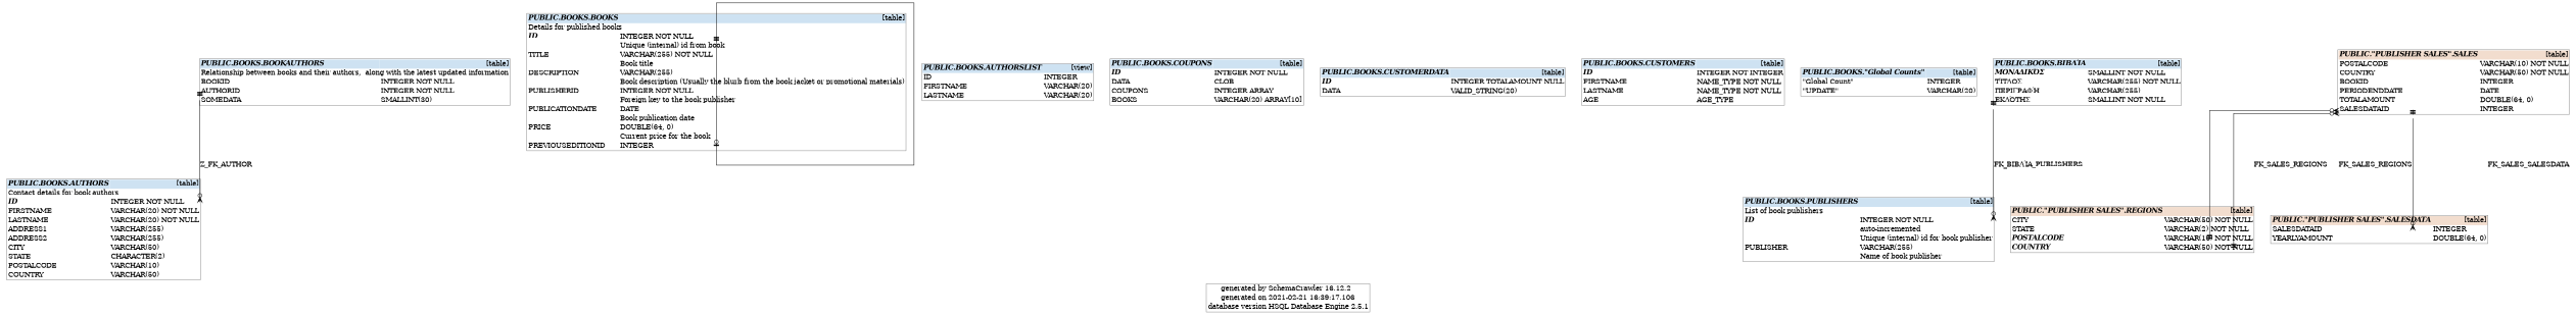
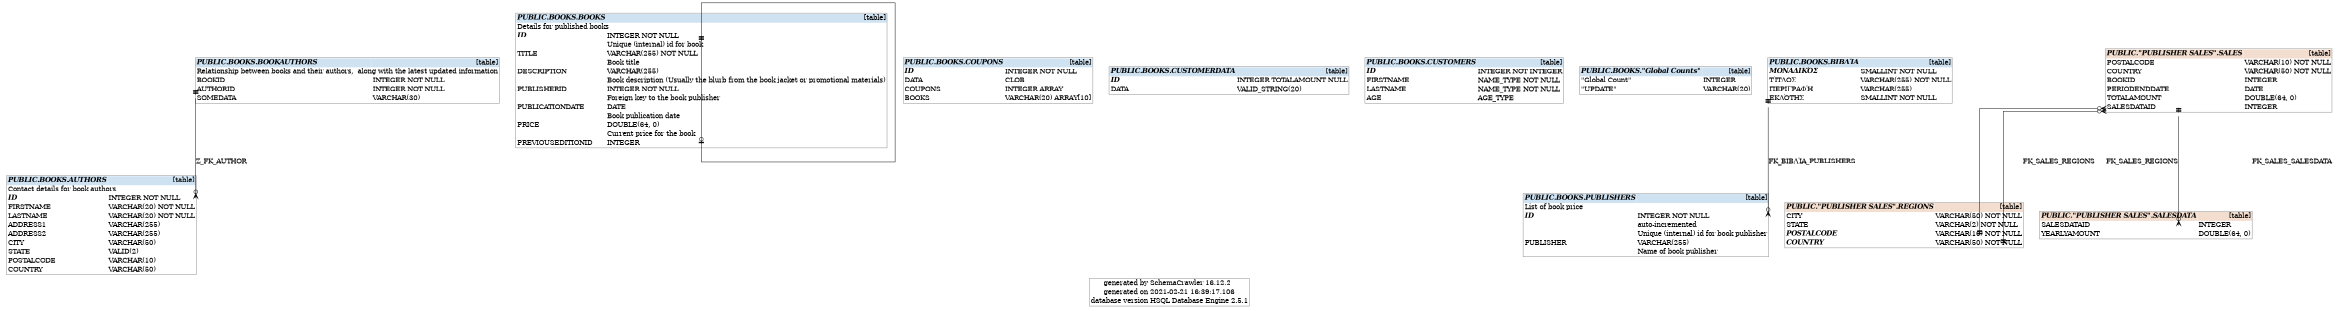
  digraph {
    label=<       <table border="1" cellborder="0" cellspacing="0" color="#888888"> 	<tr> 		<td align='right'>generated by</td> 		<td align='left'>SchemaCrawler 16.12.2</td> 	</tr> 	<tr> 		<td align='right'>generated on</td> 		<td align='left'>2021-02-21 16:39:17.106</td> 	</tr> 	<tr> 		<td align='right'>database version</td> 		<td align='left'>HSQL Database Engine 2.5.1</td> 	</tr>       </table>     >
    splines=ortho
    node [shape=none]
    edge [arrowhead=teetee arrowtail=crowodot dir=both style=solid]
-   n1 [label=<       <table border="1" cellborder="0" cellspacing="0" color="#888888"> 	<tr> 		<td colspan='2' bgcolor='#CEE2F2' align='left'><b><i>PUBLIC.BOOKS.AUTHORS</i></b></td> 		<td bgcolor='#CEE2F2' align='right'>[table]</td> 	</tr> 	<tr> 		<td colspan='3' align='left'>Contact details for book authors</td> 	</tr> 	<tr> 		<td port='id_af1b0e94.start' align='left'><b><i>ID</i></b></td> 		<td align='left'> </td> 		<td port='id_af1b0e94.end' align='left'>INTEGER NOT NULL</td> 	</tr> 	<tr> 		<td port='firstname_5d2c8a94.start' align='left'>FIRSTNAME</td> 		<td align='left'> </td> 		<td port='firstname_5d2c8a94.end' align='left'>VARCHAR(20) NOT NULL</td> 	</tr> 	<tr> 		<td port='lastname_86cfc79a.start' align='left'>LASTNAME</td> 		<td align='left'> </td> 		<td port='lastname_86cfc79a.end' align='left'>VARCHAR(20) NOT NULL</td> 	</tr> 	<tr> 		<td port='address1_951cd856.start' align='left'>ADDRESS1</td> 		<td align='left'> </td> 		<td port='address1_951cd856.end' align='left'>VARCHAR(255)</td> 	</tr> 	<tr> 		<td port='address2_951cd857.start' align='left'>ADDRESS2</td> 		<td align='left'> </td> 		<td port='address2_951cd857.end' align='left'>VARCHAR(255)</td> 	</tr> 	<tr> 		<td port='city_af3a96e4.start' align='left'>CITY</td> 		<td align='left'> </td> 		<td port='city_af3a96e4.end' align='left'>VARCHAR(50)</td> 	</tr> 	<tr> 		<td port='state_b3d3d1ea.start' align='left'>STATE</td> 		<td align='left'> </td> 		<td port='state_b3d3d1ea.end' align='left'>CHARACTER(2)</td> 	</tr> 	<tr> 		<td port='postalcode_43f33eb1.start' align='left'>POSTALCODE</td> 		<td align='left'> </td> 		<td port='postalcode_43f33eb1.end' align='left'>VARCHAR(10)</td> 	</tr> 	<tr> 		<td port='country_12fde8ef.start' align='left'>COUNTRY</td> 		<td align='left'> </td> 		<td port='country_12fde8ef.end' align='left'>VARCHAR(50)</td> 	</tr>       </table>     >]
-   n2 [label=<       <table border="1" cellborder="0" cellspacing="0" color="#888888"> 	<tr> 		<td colspan='2' bgcolor='#CEE2F2' align='left'><b><i>PUBLIC.BOOKS.BOOKAUTHORS</i></b></td> 		<td bgcolor='#CEE2F2' align='right'>[table]</td> 	</tr> 	<tr> 		<td colspan='3' align='left'>Relationship between books and their authors,  along with the latest updated information</td> 	</tr> 	<tr> 		<td port='bookid_e54f6526.start' align='left'>BOOKID</td> 		<td align='left'> </td> 		<td port='bookid_e54f6526.end' align='left'>INTEGER NOT NULL</td> 	</tr> 	<tr> 		<td port='authorid_f4422748.start' align='left'>AUTHORID</td> 		<td align='left'> </td> 		<td port='authorid_f4422748.end' align='left'>INTEGER NOT NULL</td> 	</tr> 	<tr> 		<td port='somedata_f8907a00.start' align='left'>SOMEDATA</td> 		<td align='left'> </td> 		<td port='somedata_f8907a00.end' align='left'>SMALLINT(30)</td> 	</tr>       </table>     >]
-   n3 [label=<       <table border="1" cellborder="0" cellspacing="0" color="#888888"> 	<tr> 		<td colspan='2' bgcolor='#CEE2F2' align='left'><b><i>PUBLIC.BOOKS.BOOKS</i></b></td> 		<td bgcolor='#CEE2F2' align='right'>[table]</td> 	</tr> 	<tr> 		<td colspan='3' align='left'>Details for published books</td> 	</tr> 	<tr> 		<td port='id_a0284c72.start' align='left'><b><i>ID</i></b></td> 		<td align='left'> </td> 		<td port='id_a0284c72.end' align='left'>INTEGER NOT NULL</td> 	</tr> 	<tr> 		<td align='left'></td> 		<td align='left'> </td> 		<td align='left'>Unique (internal) id from book</td> 	</tr> 	<tr> 		<td port='title_a4ea6d8f.start' align='left'>TITLE</td> 		<td align='left'> </td> 		<td port='title_a4ea6d8f.end' align='left'>VARCHAR(255) NOT NULL</td> 	</tr> 	<tr> 		<td align='left'></td> 		<td align='left'> </td> 		<td align='left'>Book title</td> 	</tr> 	<tr> 		<td port='description_b9b15b33.start' align='left'>DESCRIPTION</td> 		<td align='left'> </td> 		<td port='description_b9b15b33.end' align='left'>VARCHAR(255)</td> 	</tr> 	<tr> 		<td align='left'></td> 		<td align='left'> </td> 		<td align='left'>Book description (Usually the blurb from the book jacket or promotional materials)</td> 	</tr> 	<tr> 		<td port='publisherid_fbe0f74e.start' align='left'>PUBLISHERID</td> 		<td align='left'> </td> 		<td port='publisherid_fbe0f74e.end' align='left'>INTEGER NOT NULL</td> 	</tr> 	<tr> 		<td align='left'></td> 		<td align='left'> </td> 		<td align='left'>Foreign key to the book publisher</td> 	</tr> 	<tr> 		<td port='publicationdate_3a757b11.start' align='left'>PUBLICATIONDATE</td> 		<td align='left'> </td> 		<td port='publicationdate_3a757b11.end' align='left'>DATE</td> 	</tr> 	<tr> 		<td align='left'></td> 		<td align='left'> </td> 		<td align='left'>Book publication date</td> 	</tr> 	<tr> 		<td port='price_a4b5fc80.start' align='left'>PRICE</td> 		<td align='left'> </td> 		<td port='price_a4b5fc80.end' align='left'>DOUBLE(64, 0)</td> 	</tr> 	<tr> 		<td align='left'></td> 		<td align='left'> </td> 		<td align='left'>Current price for the book</td> 	</tr> 	<tr> 		<td port='previouseditionid_6cf39979.start' align='left'>PREVIOUSEDITIONID</td> 		<td align='left'> </td> 		<td port='previouseditionid_6cf39979.end' align='left'>INTEGER</td> 	</tr>       </table>     >]
-   n4 [label=<       <table border="1" cellborder="0" cellspacing="0" color="#888888"> 	<tr> 		<td colspan='2' bgcolor='#CEE2F2' align='left'><b><i>PUBLIC.BOOKS.AUTHORSLIST</i></b></td> 		<td bgcolor='#CEE2F2' align='right'>[view]</td> 	</tr> 	<tr> 		<td port='id_fc9c4db6.start' align='left'>ID</td> 		<td align='left'> </td> 		<td port='id_fc9c4db6.end' align='left'>INTEGER</td> 	</tr> 	<tr> 		<td port='firstname_aaadc9b6.start' align='left'>FIRSTNAME</td> 		<td align='left'> </td> 		<td port='firstname_aaadc9b6.end' align='left'>VARCHAR(20)</td> 	</tr> 	<tr> 		<td port='lastname_d45106bc.start' align='left'>LASTNAME</td> 		<td align='left'> </td> 		<td port='lastname_d45106bc.end' align='left'>VARCHAR(20)</td> 	</tr>       </table>     >]
+   n1 [label=<       <table border="1" cellborder="0" cellspacing="0" color="#888888"> 	<tr> 		<td colspan='2' bgcolor='#CEE2F2' align='left'><b><i>PUBLIC.BOOKS.AUTHORS</i></b></td> 		<td bgcolor='#CEE2F2' align='right'>[table]</td> 	</tr> 	<tr> 		<td colspan='3' align='left'>Contact details for book authors</td> 	</tr> 	<tr> 		<td port='id_af1b0e94.start' align='left'><b><i>ID</i></b></td> 		<td align='left'> </td> 		<td port='id_af1b0e94.end' align='left'>INTEGER NOT NULL</td> 	</tr> 	<tr> 		<td port='firstname_5d2c8a94.start' align='left'>FIRSTNAME</td> 		<td align='left'> </td> 		<td port='firstname_5d2c8a94.end' align='left'>VARCHAR(20) NOT NULL</td> 	</tr> 	<tr> 		<td port='lastname_86cfc79a.start' align='left'>LASTNAME</td> 		<td align='left'> </td> 		<td port='lastname_86cfc79a.end' align='left'>VARCHAR(20) NOT NULL</td> 	</tr> 	<tr> 		<td port='address1_951cd856.start' align='left'>ADDRESS1</td> 		<td align='left'> </td> 		<td port='address1_951cd856.end' align='left'>VARCHAR(255)</td> 	</tr> 	<tr> 		<td port='address2_951cd857.start' align='left'>ADDRESS2</td> 		<td align='left'> </td> 		<td port='address2_951cd857.end' align='left'>VARCHAR(255)</td> 	</tr> 	<tr> 		<td port='city_af3a96e4.start' align='left'>CITY</td> 		<td align='left'> </td> 		<td port='city_af3a96e4.end' align='left'>VARCHAR(50)</td> 	</tr> 	<tr> 		<td port='state_b3d3d1ea.start' align='left'>STATE</td> 		<td align='left'> </td> 		<td port='state_b3d3d1ea.end' align='left'>VALID(2)</td> 	</tr> 	<tr> 		<td port='postalcode_43f33eb1.start' align='left'>POSTALCODE</td> 		<td align='left'> </td> 		<td port='postalcode_43f33eb1.end' align='left'>VARCHAR(10)</td> 	</tr> 	<tr> 		<td port='country_12fde8ef.start' align='left'>COUNTRY</td> 		<td align='left'> </td> 		<td port='country_12fde8ef.end' align='left'>VARCHAR(50)</td> 	</tr>       </table>     >]
+   n2 [label=<       <table border="1" cellborder="0" cellspacing="0" color="#888888"> 	<tr> 		<td colspan='2' bgcolor='#CEE2F2' align='left'><b><i>PUBLIC.BOOKS.BOOKAUTHORS</i></b></td> 		<td bgcolor='#CEE2F2' align='right'>[table]</td> 	</tr> 	<tr> 		<td colspan='3' align='left'>Relationship between books and their authors,  along with the latest updated information</td> 	</tr> 	<tr> 		<td port='bookid_e54f6526.start' align='left'>BOOKID</td> 		<td align='left'> </td> 		<td port='bookid_e54f6526.end' align='left'>INTEGER NOT NULL</td> 	</tr> 	<tr> 		<td port='authorid_f4422748.start' align='left'>AUTHORID</td> 		<td align='left'> </td> 		<td port='authorid_f4422748.end' align='left'>INTEGER NOT NULL</td> 	</tr> 	<tr> 		<td port='somedata_f8907a00.start' align='left'>SOMEDATA</td> 		<td align='left'> </td> 		<td port='somedata_f8907a00.end' align='left'>VARCHAR(30)</td> 	</tr>       </table>     >]
+   n3 [label=<       <table border="1" cellborder="0" cellspacing="0" color="#888888"> 	<tr> 		<td colspan='2' bgcolor='#CEE2F2' align='left'><b><i>PUBLIC.BOOKS.BOOKS</i></b></td> 		<td bgcolor='#CEE2F2' align='right'>[table]</td> 	</tr> 	<tr> 		<td colspan='3' align='left'>Details for published books</td> 	</tr> 	<tr> 		<td port='id_a0284c72.start' align='left'><b><i>ID</i></b></td> 		<td align='left'> </td> 		<td port='id_a0284c72.end' align='left'>INTEGER NOT NULL</td> 	</tr> 	<tr> 		<td align='left'></td> 		<td align='left'> </td> 		<td align='left'>Unique (internal) id for book</td> 	</tr> 	<tr> 		<td port='title_a4ea6d8f.start' align='left'>TITLE</td> 		<td align='left'> </td> 		<td port='title_a4ea6d8f.end' align='left'>VARCHAR(255) NOT NULL</td> 	</tr> 	<tr> 		<td align='left'></td> 		<td align='left'> </td> 		<td align='left'>Book title</td> 	</tr> 	<tr> 		<td port='description_b9b15b33.start' align='left'>DESCRIPTION</td> 		<td align='left'> </td> 		<td port='description_b9b15b33.end' align='left'>VARCHAR(255)</td> 	</tr> 	<tr> 		<td align='left'></td> 		<td align='left'> </td> 		<td align='left'>Book description (Usually the blurb from the book jacket or promotional materials)</td> 	</tr> 	<tr> 		<td port='publisherid_fbe0f74e.start' align='left'>PUBLISHERID</td> 		<td align='left'> </td> 		<td port='publisherid_fbe0f74e.end' align='left'>INTEGER NOT NULL</td> 	</tr> 	<tr> 		<td align='left'></td> 		<td align='left'> </td> 		<td align='left'>Foreign key to the book publisher</td> 	</tr> 	<tr> 		<td port='publicationdate_3a757b11.start' align='left'>PUBLICATIONDATE</td> 		<td align='left'> </td> 		<td port='publicationdate_3a757b11.end' align='left'>DATE</td> 	</tr> 	<tr> 		<td align='left'></td> 		<td align='left'> </td> 		<td align='left'>Book publication date</td> 	</tr> 	<tr> 		<td port='price_a4b5fc80.start' align='left'>PRICE</td> 		<td align='left'> </td> 		<td port='price_a4b5fc80.end' align='left'>DOUBLE(64, 0)</td> 	</tr> 	<tr> 		<td align='left'></td> 		<td align='left'> </td> 		<td align='left'>Current price for the book</td> 	</tr> 	<tr> 		<td port='previouseditionid_6cf39979.start' align='left'>PREVIOUSEDITIONID</td> 		<td align='left'> </td> 		<td port='previouseditionid_6cf39979.end' align='left'>INTEGER</td> 	</tr>       </table>     >]
    n5 [label=<       <table border="1" cellborder="0" cellspacing="0" color="#888888"> 	<tr> 		<td colspan='2' bgcolor='#CEE2F2' align='left'><b><i>PUBLIC.BOOKS.COUPONS</i></b></td> 		<td bgcolor='#CEE2F2' align='right'>[table]</td> 	</tr> 	<tr> 		<td port='id_439d8a6f.start' align='left'><b><i>ID</i></b></td> 		<td align='left'> </td> 		<td port='id_439d8a6f.end' align='left'>INTEGER NOT NULL</td> 	</tr> 	<tr> 		<td port='data_43bd68fe.start' align='left'>DATA</td> 		<td align='left'> </td> 		<td port='data_43bd68fe.end' align='left'>CLOB</td> 	</tr> 	<tr> 		<td port='coupons_a7813a41.start' align='left'>COUPONS</td> 		<td align='left'> </td> 		<td port='coupons_a7813a41.end' align='left'>INTEGER ARRAY</td> 	</tr> 	<tr> 		<td port='books_4764abde.start' align='left'>BOOKS</td> 		<td align='left'> </td> 		<td port='books_4764abde.end' align='left'>VARCHAR(20) ARRAY[10]</td> 	</tr>       </table>     >]
    n6 [label=<       <table border="1" cellborder="0" cellspacing="0" color="#888888"> 	<tr> 		<td colspan='2' bgcolor='#CEE2F2' align='left'><b><i>PUBLIC.BOOKS.CUSTOMERDATA</i></b></td> 		<td bgcolor='#CEE2F2' align='right'>[table]</td> 	</tr> 	<tr> 		<td port='id_6540fe34.start' align='left'><b><i>ID</i></b></td> 		<td align='left'> </td> 		<td port='id_6540fe34.end' align='left'>INTEGER TOTALAMOUNT NULL</td> 	</tr> 	<tr> 		<td port='data_6560dcc3.start' align='left'>DATA</td> 		<td align='left'> </td> 		<td port='data_6560dcc3.end' align='left'>VALID_STRING(20)</td> 	</tr>       </table>     >]
    n7 [label=<       <table border="1" cellborder="0" cellspacing="0" color="#888888"> 	<tr> 		<td colspan='2' bgcolor='#CEE2F2' align='left'><b><i>PUBLIC.BOOKS.CUSTOMERS</i></b></td> 		<td bgcolor='#CEE2F2' align='right'>[table]</td> 	</tr> 	<tr> 		<td port='id_e9b52027.start' align='left'><b><i>ID</i></b></td> 		<td align='left'> </td> 		<td port='id_e9b52027.end' align='left'>INTEGER NOT INTEGER</td> 	</tr> 	<tr> 		<td port='firstname_97c69c27.start' align='left'>FIRSTNAME</td> 		<td align='left'> </td> 		<td port='firstname_97c69c27.end' align='left'>NAME_TYPE NOT NULL</td> 	</tr> 	<tr> 		<td port='lastname_c169d92d.start' align='left'>LASTNAME</td> 		<td align='left'> </td> 		<td port='lastname_c169d92d.end' align='left'>NAME_TYPE NOT NULL</td> 	</tr> 	<tr> 		<td port='age_e9b613eb.start' align='left'>AGE</td> 		<td align='left'> </td> 		<td port='age_e9b613eb.end' align='left'>AGE_TYPE</td> 	</tr>       </table>     >]
    n8 [label=<       <table border="1" cellborder="0" cellspacing="0" color="#888888"> 	<tr> 		<td colspan='2' bgcolor='#CEE2F2' align='left'><b><i>PUBLIC.BOOKS."Global Counts"</i></b></td> 		<td bgcolor='#CEE2F2' align='right'>[table]</td> 	</tr> 	<tr> 		<td port='globalcount_24c6ab2.start' align='left'>"Global Count"</td> 		<td align='left'> </td> 		<td port='globalcount_24c6ab2.end' align='left'>INTEGER</td> 	</tr> 	<tr> 		<td port='update_f225129.start' align='left'>"UPDATE"</td> 		<td align='left'> </td> 		<td port='update_f225129.end' align='left'>VARCHAR(20)</td> 	</tr>       </table>     >]
-   n9 [label=<       <table border="1" cellborder="0" cellspacing="0" color="#888888"> 	<tr> 		<td colspan='2' bgcolor='#CEE2F2' align='left'><b><i>PUBLIC.BOOKS.PUBLISHERS</i></b></td> 		<td bgcolor='#CEE2F2' align='right'>[table]</td> 	</tr> 	<tr> 		<td colspan='3' align='left'>List of book publishers</td> 	</tr> 	<tr> 		<td port='id_86c2daa5.start' align='left'><b><i>ID</i></b></td> 		<td align='left'> </td> 		<td port='id_86c2daa5.end' align='left'>INTEGER NOT NULL</td> 	</tr> 	<tr> 		<td align='left'></td> 		<td align='left'> </td> 		<td align='left'>auto-incremented</td> 	</tr> 	<tr> 		<td align='left'></td> 		<td align='left'> </td> 		<td align='left'>Unique (internal) id for book publisher</td> 	</tr> 	<tr> 		<td port='publisher_83208366.start' align='left'>PUBLISHER</td> 		<td align='left'> </td> 		<td port='publisher_83208366.end' align='left'>VARCHAR(255)</td> 	</tr> 	<tr> 		<td align='left'></td> 		<td align='left'> </td> 		<td align='left'>Name of book publisher</td> 	</tr>       </table>     >]
+   n9 [label=<       <table border="1" cellborder="0" cellspacing="0" color="#888888"> 	<tr> 		<td colspan='2' bgcolor='#CEE2F2' align='left'><b><i>PUBLIC.BOOKS.PUBLISHERS</i></b></td> 		<td bgcolor='#CEE2F2' align='right'>[table]</td> 	</tr> 	<tr> 		<td colspan='3' align='left'>List of book price</td> 	</tr> 	<tr> 		<td port='id_86c2daa5.start' align='left'><b><i>ID</i></b></td> 		<td align='left'> </td> 		<td port='id_86c2daa5.end' align='left'>INTEGER NOT NULL</td> 	</tr> 	<tr> 		<td align='left'></td> 		<td align='left'> </td> 		<td align='left'>auto-incremented</td> 	</tr> 	<tr> 		<td align='left'></td> 		<td align='left'> </td> 		<td align='left'>Unique (internal) id for book publisher</td> 	</tr> 	<tr> 		<td port='publisher_83208366.start' align='left'>PUBLISHER</td> 		<td align='left'> </td> 		<td port='publisher_83208366.end' align='left'>VARCHAR(255)</td> 	</tr> 	<tr> 		<td align='left'></td> 		<td align='left'> </td> 		<td align='left'>Name of book publisher</td> 	</tr>       </table>     >]
    n10 [label=<       <table border="1" cellborder="0" cellspacing="0" color="#888888"> 	<tr> 		<td colspan='2' bgcolor='#CEE2F2' align='left'><b><i>PUBLIC.BOOKS.ΒΙΒΛΊΑ</i></b></td> 		<td bgcolor='#CEE2F2' align='right'>[table]</td> 	</tr> 	<tr> 		<td port='μοναδικόσ_1e05b97f.start' align='left'><b><i>ΜΟΝΑΔΙΚΌΣ</i></b></td> 		<td align='left'> </td> 		<td port='μοναδικόσ_1e05b97f.end' align='left'>SMALLINT NOT NULL</td> 	</tr> 	<tr> 		<td port='τίτλοσ_caa3ab6b.start' align='left'>ΤΊΤΛΟΣ</td> 		<td align='left'> </td> 		<td port='τίτλοσ_caa3ab6b.end' align='left'>VARCHAR(255) NOT NULL</td> 	</tr> 	<tr> 		<td port='περιγραφή_4180d383.start' align='left'>ΠΕΡΙΓΡΑΦΉ</td> 		<td align='left'> </td> 		<td port='περιγραφή_4180d383.end' align='left'>VARCHAR(255)</td> 	</tr> 	<tr> 		<td port='εκδότησ_36c797fd.start' align='left'>ΕΚΔΌΤΗΣ</td> 		<td align='left'> </td> 		<td port='εκδότησ_36c797fd.end' align='left'>SMALLINT NOT NULL</td> 	</tr>       </table>     >]
    n11 [label=<       <table border="1" cellborder="0" cellspacing="0" color="#888888"> 	<tr> 		<td colspan='2' bgcolor='#F2DDCE' align='left'><b><i>PUBLIC."PUBLISHER SALES".REGIONS</i></b></td> 		<td bgcolor='#F2DDCE' align='right'>[table]</td> 	</tr> 	<tr> 		<td port='city_a2f4adab.start' align='left'>CITY</td> 		<td align='left'> </td> 		<td port='city_a2f4adab.end' align='left'>VARCHAR(50) NOT NULL</td> 	</tr> 	<tr> 		<td port='state_a78de8b1.start' align='left'>STATE</td> 		<td align='left'> </td> 		<td port='state_a78de8b1.end' align='left'>VARCHAR(2) NOT NULL</td> 	</tr> 	<tr> 		<td port='postalcode_37ad5578.start' align='left'><b><i>POSTALCODE</i></b></td> 		<td align='left'> </td> 		<td port='postalcode_37ad5578.end' align='left'>VARCHAR(10) NOT NULL</td> 	</tr> 	<tr> 		<td port='country_6b7ffb6.start' align='left'><b><i>COUNTRY</i></b></td> 		<td align='left'> </td> 		<td port='country_6b7ffb6.end' align='left'>VARCHAR(50) NOT NULL</td> 	</tr>       </table>     >]
    n12 [label=<       <table border="1" cellborder="0" cellspacing="0" color="#888888"> 	<tr> 		<td colspan='2' bgcolor='#F2DDCE' align='left'><b><i>PUBLIC."PUBLISHER SALES".SALES</i></b></td> 		<td bgcolor='#F2DDCE' align='right'>[table]</td> 	</tr> 	<tr> 		<td port='postalcode_c386ea0b.start' align='left'>POSTALCODE</td> 		<td align='left'> </td> 		<td port='postalcode_c386ea0b.end' align='left'>VARCHAR(10) NOT NULL</td> 	</tr> 	<tr> 		<td port='country_92919449.start' align='left'>COUNTRY</td> 		<td align='left'> </td> 		<td port='country_92919449.end' align='left'>VARCHAR(50) NOT NULL</td> 	</tr> 	<tr> 		<td port='bookid_a3ccd697.start' align='left'>BOOKID</td> 		<td align='left'> </td> 		<td port='bookid_a3ccd697.end' align='left'>INTEGER</td> 	</tr> 	<tr> 		<td port='periodenddate_48a91adb.start' align='left'>PERIODENDDATE</td> 		<td align='left'> </td> 		<td port='periodenddate_48a91adb.end' align='left'>DATE</td> 	</tr> 	<tr> 		<td port='totalamount_9aaaed4f.start' align='left'>TOTALAMOUNT</td> 		<td align='left'> </td> 		<td port='totalamount_9aaaed4f.end' align='left'>DOUBLE(64, 0)</td> 	</tr> 	<tr> 		<td port='salesdataid_1de64f04.start' align='left'>SALESDATAID</td> 		<td align='left'> </td> 		<td port='salesdataid_1de64f04.end' align='left'>INTEGER</td> 	</tr>       </table>     >]
    n13 [label=<       <table border="1" cellborder="0" cellspacing="0" color="#888888"> 	<tr> 		<td colspan='2' bgcolor='#F2DDCE' align='left'><b><i>PUBLIC."PUBLISHER SALES".SALESDATA</i></b></td> 		<td bgcolor='#F2DDCE' align='right'>[table]</td> 	</tr> 	<tr> 		<td port='salesdataid_1022f29a.start' align='left'>SALESDATAID</td> 		<td align='left'> </td> 		<td port='salesdataid_1022f29a.end' align='left'>INTEGER</td> 	</tr> 	<tr> 		<td port='yearlyamount_221477cb.start' align='left'>YEARLYAMOUNT</td> 		<td align='left'> </td> 		<td port='yearlyamount_221477cb.end' align='left'>DOUBLE(64, 0)</td> 	</tr>       </table>     >]
    n2 -> n1 [headport="id_af1b0e94.end:e" label=<Z_FK_AUTHOR> tailport="authorid_f4422748.start:w"]
    n3 -> n3 [arrowtail=teeodot headport="id_a0284c72.end:e" label=<FK_PREVIOUSEDITION> tailport="previouseditionid_6cf39979.start:w"]
    n10 -> n9 [headport="id_86c2daa5.end:e" label=<FK_ΒΙΒΛΊΑ_PUBLISHERS> tailport="εκδότησ_36c797fd.start:w"]
    n12 -> n11 [headport="postalcode_37ad5578.end:e" label=<FK_SALES_REGIONS> tailport="postalcode_c386ea0b.start:w"]
    n12 -> n11 [headport="country_6b7ffb6.end:e" label=<FK_SALES_REGIONS> tailport="country_92919449.start:w"]
    n12 -> n13 [headport="salesdataid_1022f29a.end:e" label=<FK_SALES_SALESDATA> tailport="salesdataid_1de64f04.start:w"]
  }
